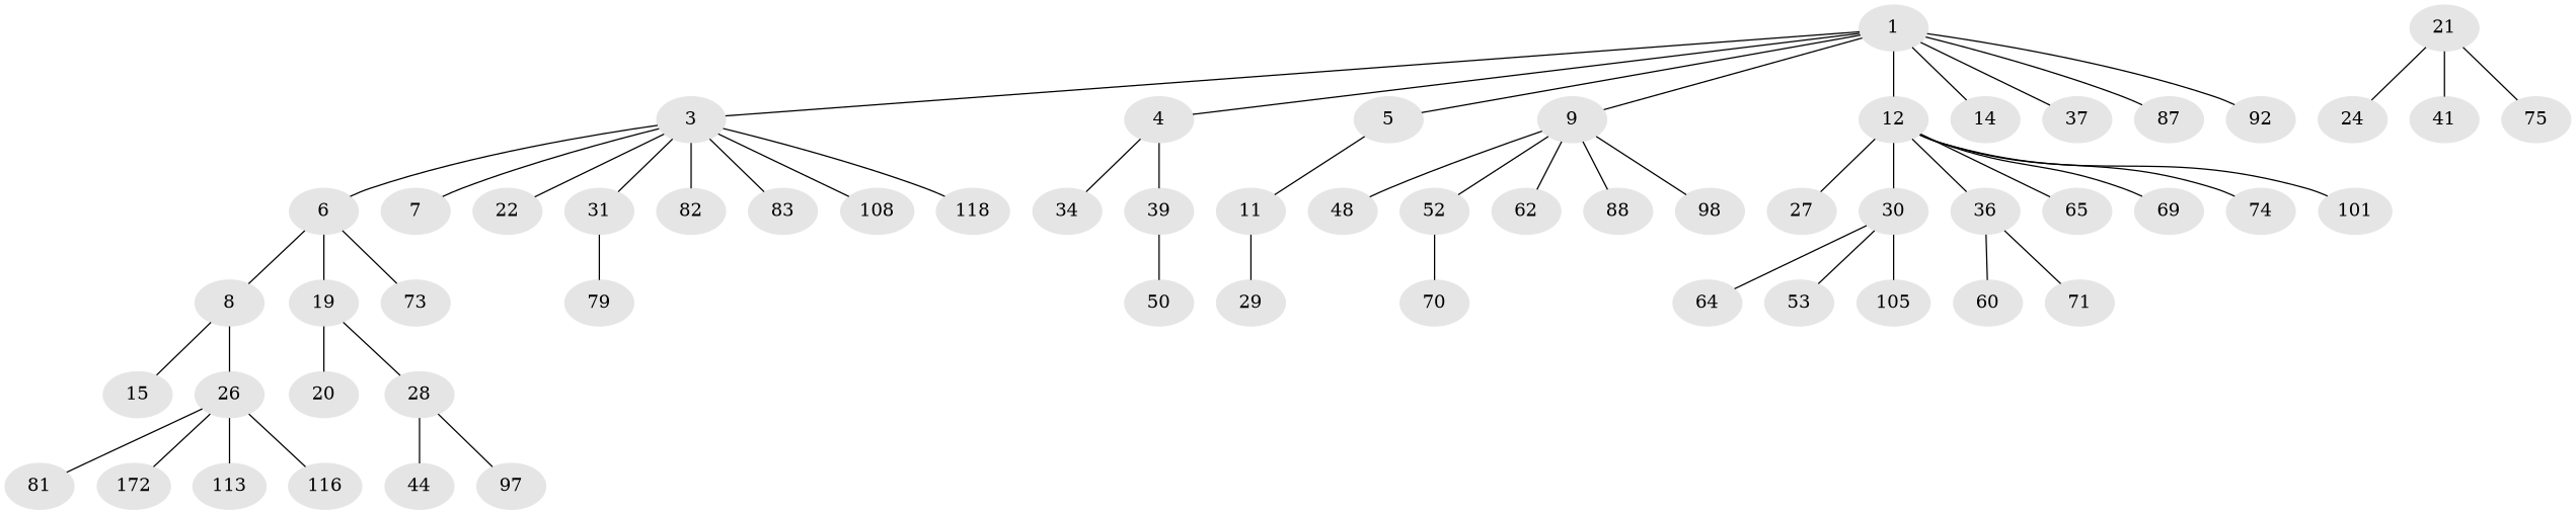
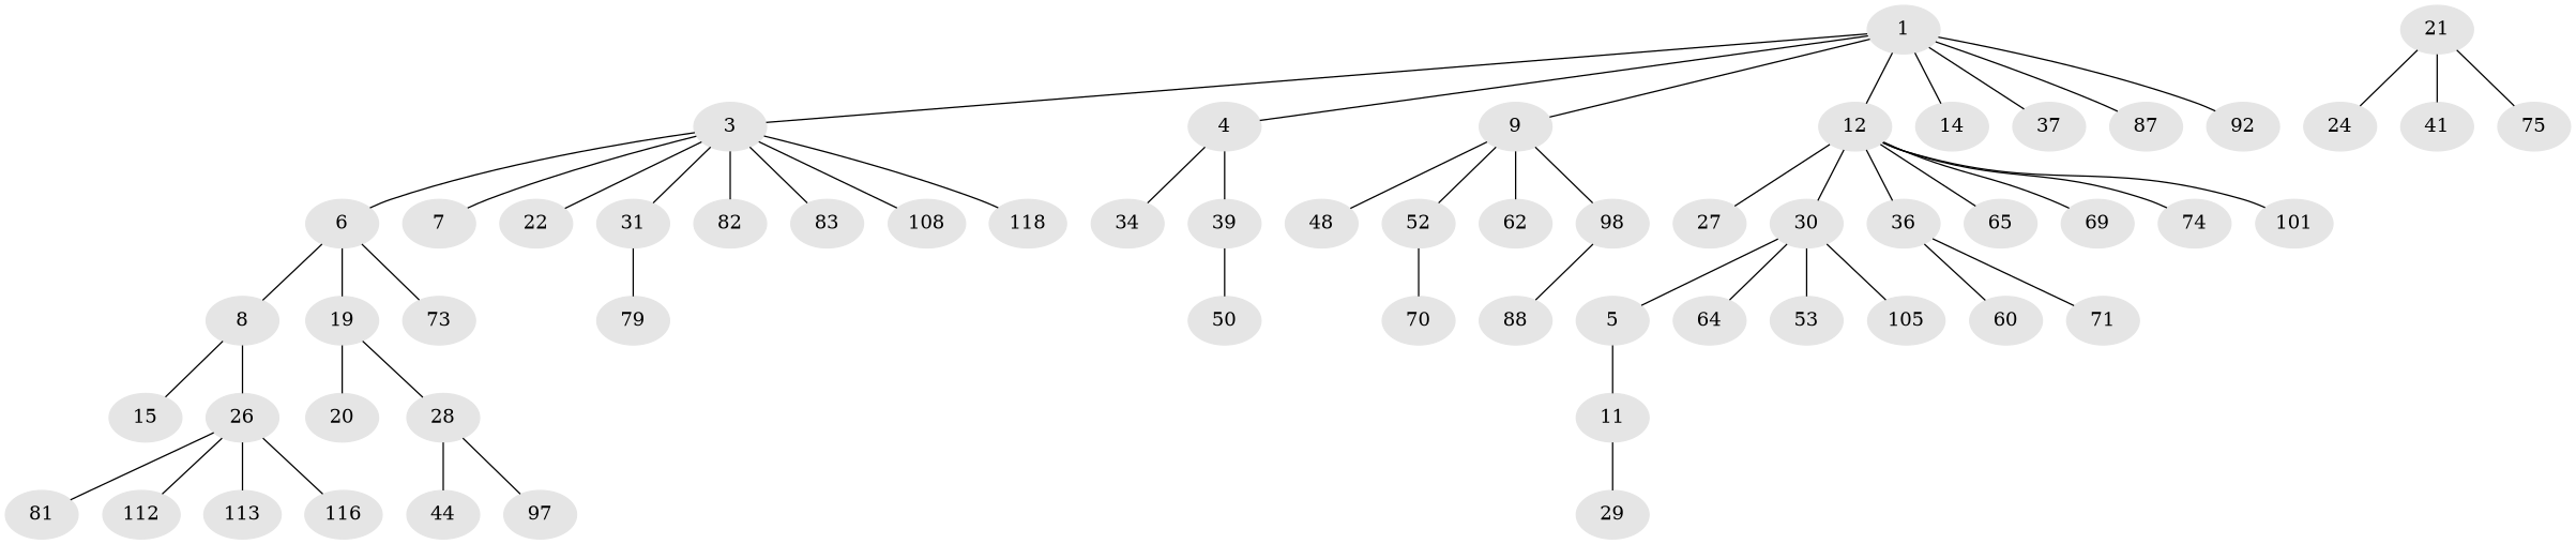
  graph {
    node [color=gray90 style=filled]
    1 [super="+2"]
    3 [super="+49"]
    4 [super="+32+58+35+13"]
    5
    9 [super="+23+10"]
    12 [super="+33+19+56+17"]
    14 [super="+106"]
    37 [super="+103"]
    87
    92
    6 [super="+42"]
    7
    22 [super="+80"]
    31
    82
    83
    108
    118
    34 [super="+107+57"]
    39
    11 [super="+16+94"]
    n22 [label=48 super="+78+47"]
    52 [super="+115"]
    62
    88
    98
    27 [super="+91"]
    30 [super="+46"]
    36 [super="+66+38"]
    65
    69
    74
    101
    8 [super="+68"]
    n35 [label=19]
    73 [super="+89"]
    79
    50 [super="+111+100"]
    29
    15 [super="+55"]
    26 [super="+61"]
    20 [super="+102+25"]
    28
    81
-   112 [label=172]
+   112
    113
    116
    70
    64
    53 [super="+63+72"]
    105
    60
    71 [super="+104"]
    21
    24
    41 [super="+54+84"]
    75 [super="+95"]
    44 [super="+76"]
    97
    1 -- 3
    1 -- 4
-   1 -- 5
+   30 -- 5
    1 -- 9
    1 -- 12
    1 -- 14
    1 -- 37
    1 -- 87
    1 -- 92
    3 -- 6
    3 -- 7
    3 -- 22
    3 -- 31
    3 -- 82
    3 -- 83
    3 -- 108
    3 -- 118
    4 -- 34
    4 -- 39
    5 -- 11
    9 -- n22
    9 -- 52
    9 -- 62
-   9 -- 88
+   98 -- 88
    9 -- 98
    12 -- 27
    12 -- 30
    12 -- 36
    12 -- 65
    12 -- 69
    12 -- 74
    12 -- 101
    6 -- 8
    6 -- n35
    6 -- 73
    31 -- 79
    39 -- 50
    11 -- 29
    52 -- 70
    30 -- 64
    30 -- 53
    30 -- 105
    36 -- 60
    36 -- 71
    8 -- 15
    8 -- 26
    n35 -- 20
    n35 -- 28
    26 -- 81
    26 -- 112
    26 -- 113
    26 -- 116
    28 -- 44
    28 -- 97
    21 -- 24
    21 -- 41
    21 -- 75
  }
